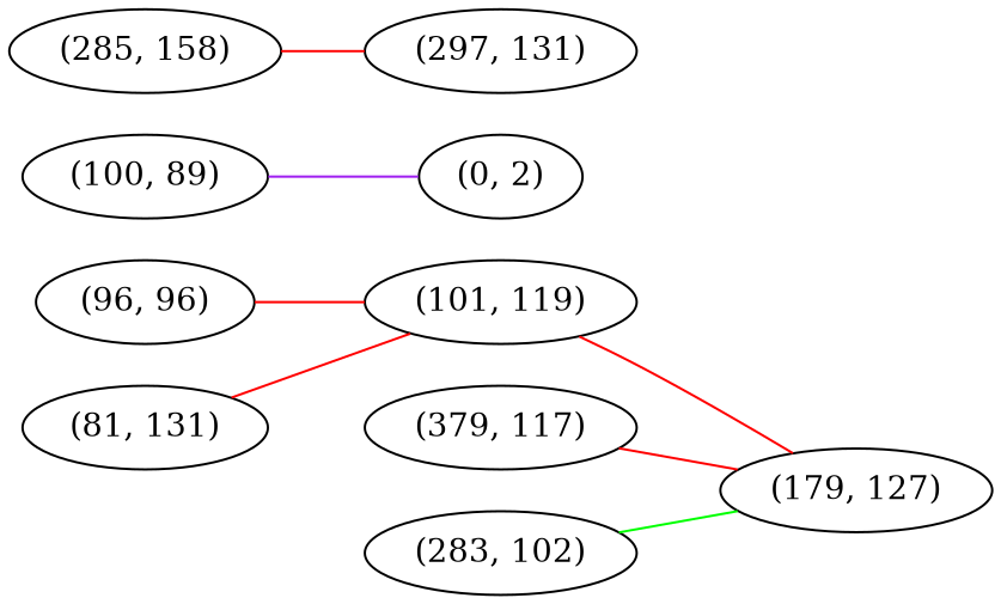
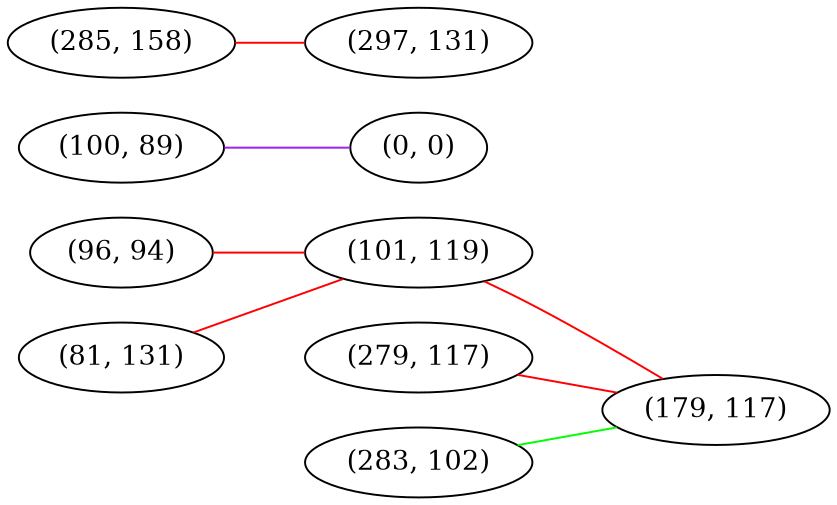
  graph {
    rankdir=LR
    edge [color=red weight=1]
-   "(96, 96)"
+   "(96, 96)" [label="(96, 94)"]
    "(101, 119)"
    "(100, 89)"
-   "(0, 0)" [label="(0, 2)"]
-   "(179, 117)" [label="(179, 127)"]
+   "(0, 0)"
+   "(179, 117)"
    n6 [label="(285, 158)"]
    "(297, 131)"
-   "(279, 117)" [label="(379, 117)"]
+   "(279, 117)"
    "(283, 102)"
    n10 [label="(81, 131)"]
    "(96, 96)" -- "(101, 119)"
    "(101, 119)" -- "(179, 117)"
    "(100, 89)" -- "(0, 0)" [color=purple weight=4]
    n6 -- "(297, 131)"
    "(279, 117)" -- "(179, 117)"
    "(283, 102)" -- "(179, 117)" [color=green weight=2]
    n10 -- "(101, 119)"
  }
